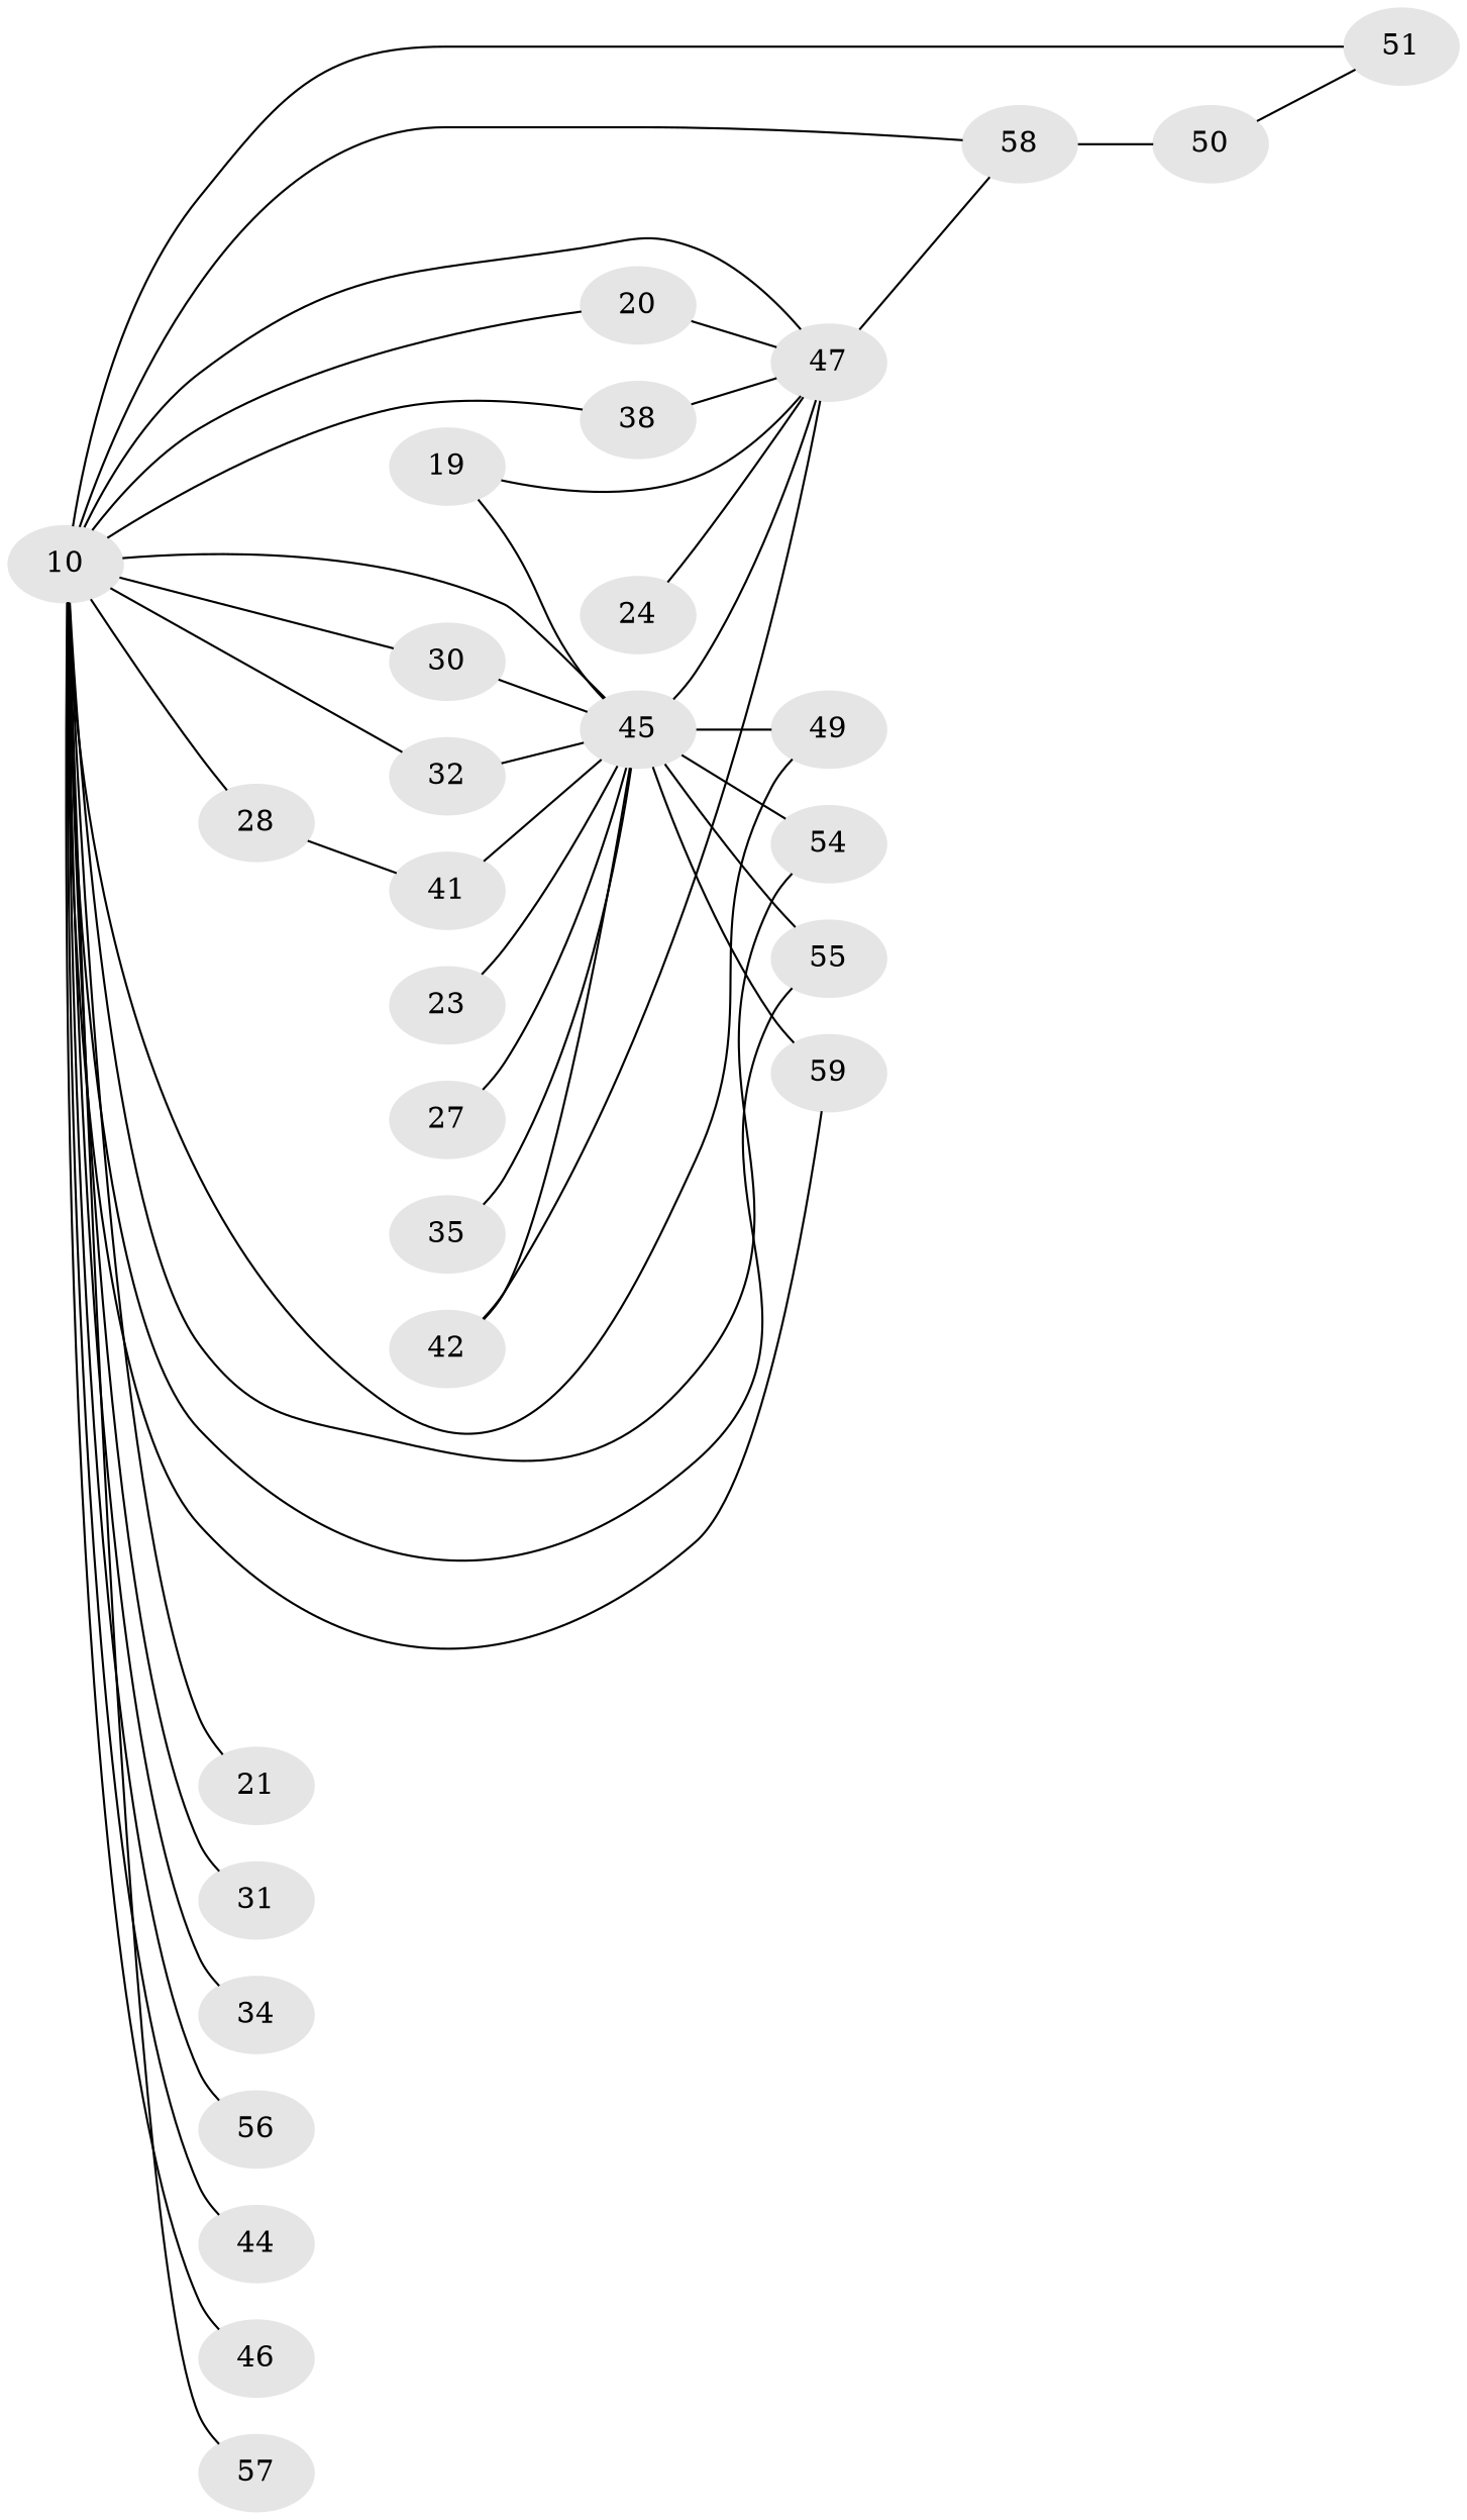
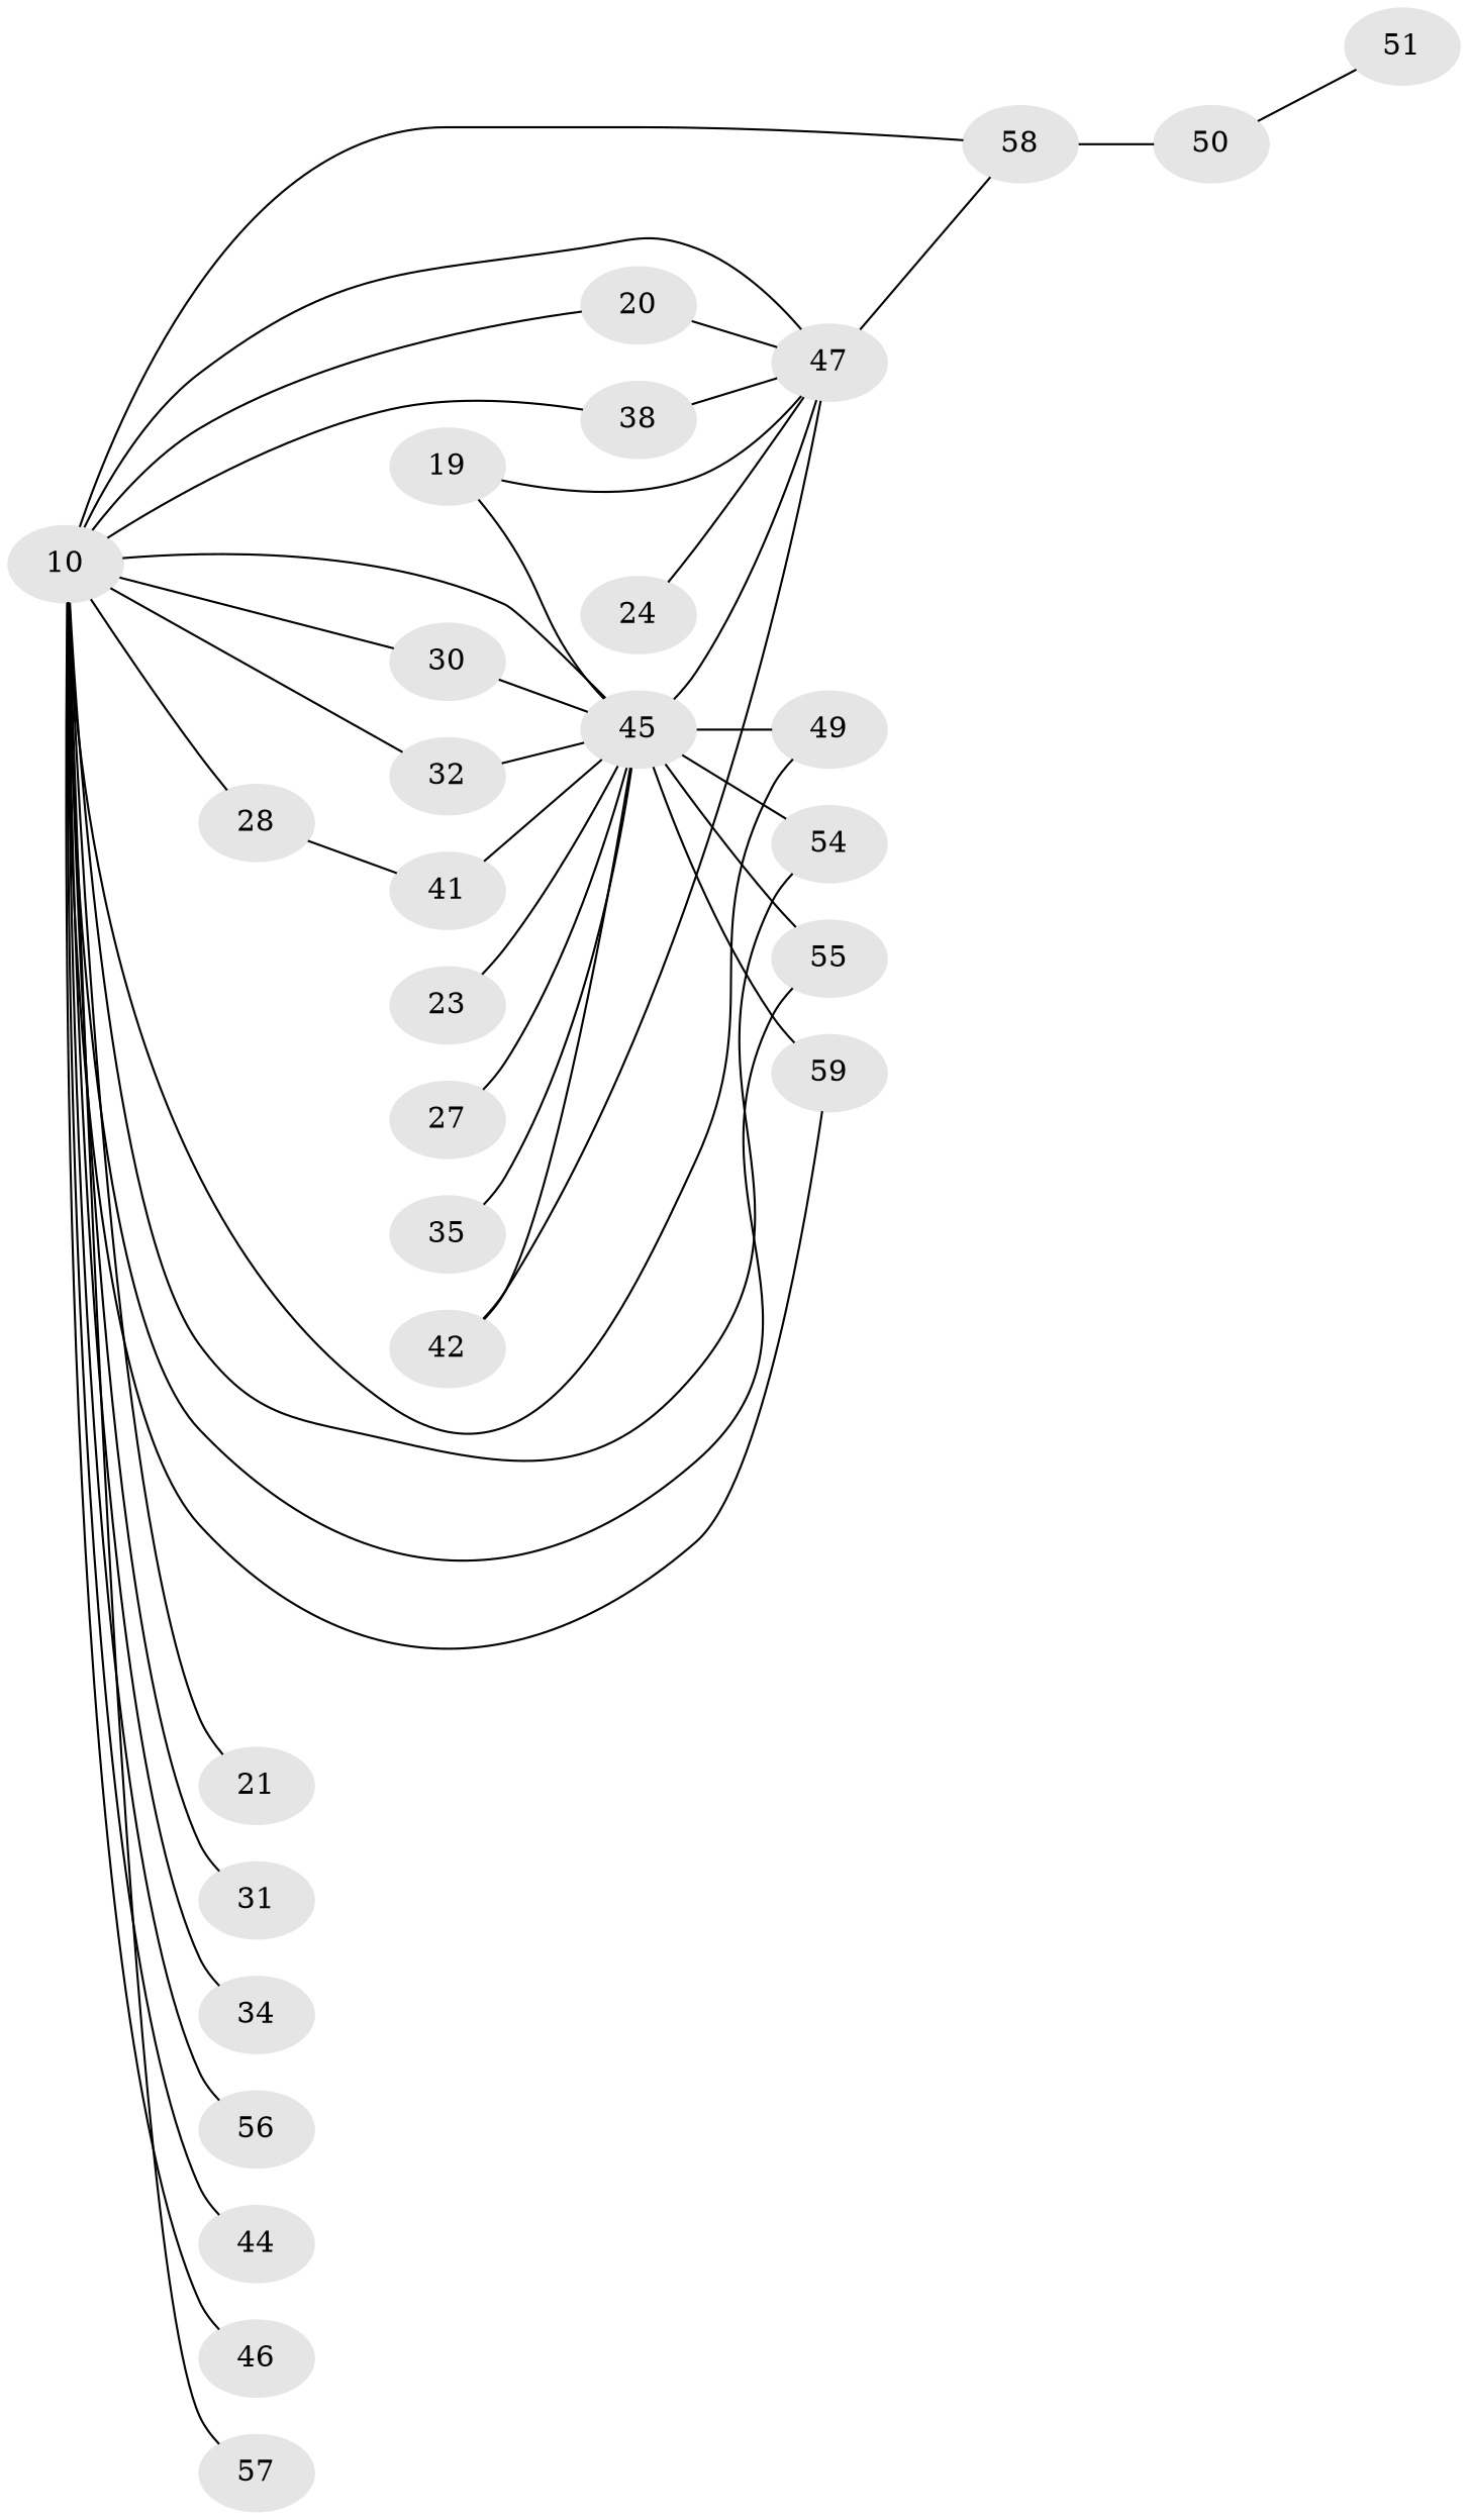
  graph {
    rankdir=LR
    node [color=gray90 style=filled]
    10 [super="+5+4"]
    20
    21
    28 [super="+18"]
    30
    31
    32
    34
    n9 [label=56]
    38 [super="+12"]
    44
    45 [super="+33+26+39"]
    46
    47 [super="+37+14+29"]
    49 [super="+22+40"]
    51 [super="+15+48"]
    54
    55
    57
    58 [super="+56"]
    59 [super="+52"]
    41
    50 [super="+25"]
    19
    23
    24
    27
    35
    42
    10 -- 20
    10 -- 21 [weight=2]
    10 -- 28 [weight=3]
    10 -- 30
    10 -- 31 [weight=2]
    10 -- 32
    10 -- 34 [weight=2]
    10 -- n9 [weight=2]
    10 -- 38
    10 -- 44 [weight=2]
    10 -- 45 [weight=21]
    10 -- 46 [weight=2]
    10 -- 47 [weight=13]
    10 -- 49 [weight=2]
-   10 -- 51 [weight=3]
    10 -- 54
    10 -- 55
    10 -- 57 [weight=2]
    10 -- 58 [weight=2]
    10 -- 59
    20 -- 47
    28 -- 41
    30 -- 45
    32 -- 45
    38 -- 47 [weight=2]
    45 -- 47 [weight=10]
    45 -- 49
    45 -- 54
    45 -- 55
    45 -- 59 [weight=3]
    47 -- 58
    58 -- 50 [weight=2]
    41 -- 45
    50 -- 51
    19 -- 45
    19 -- 47
    23 -- 45 [weight=2]
    24 -- 47
    27 -- 45
    35 -- 45
    42 -- 45
    42 -- 47
  }
